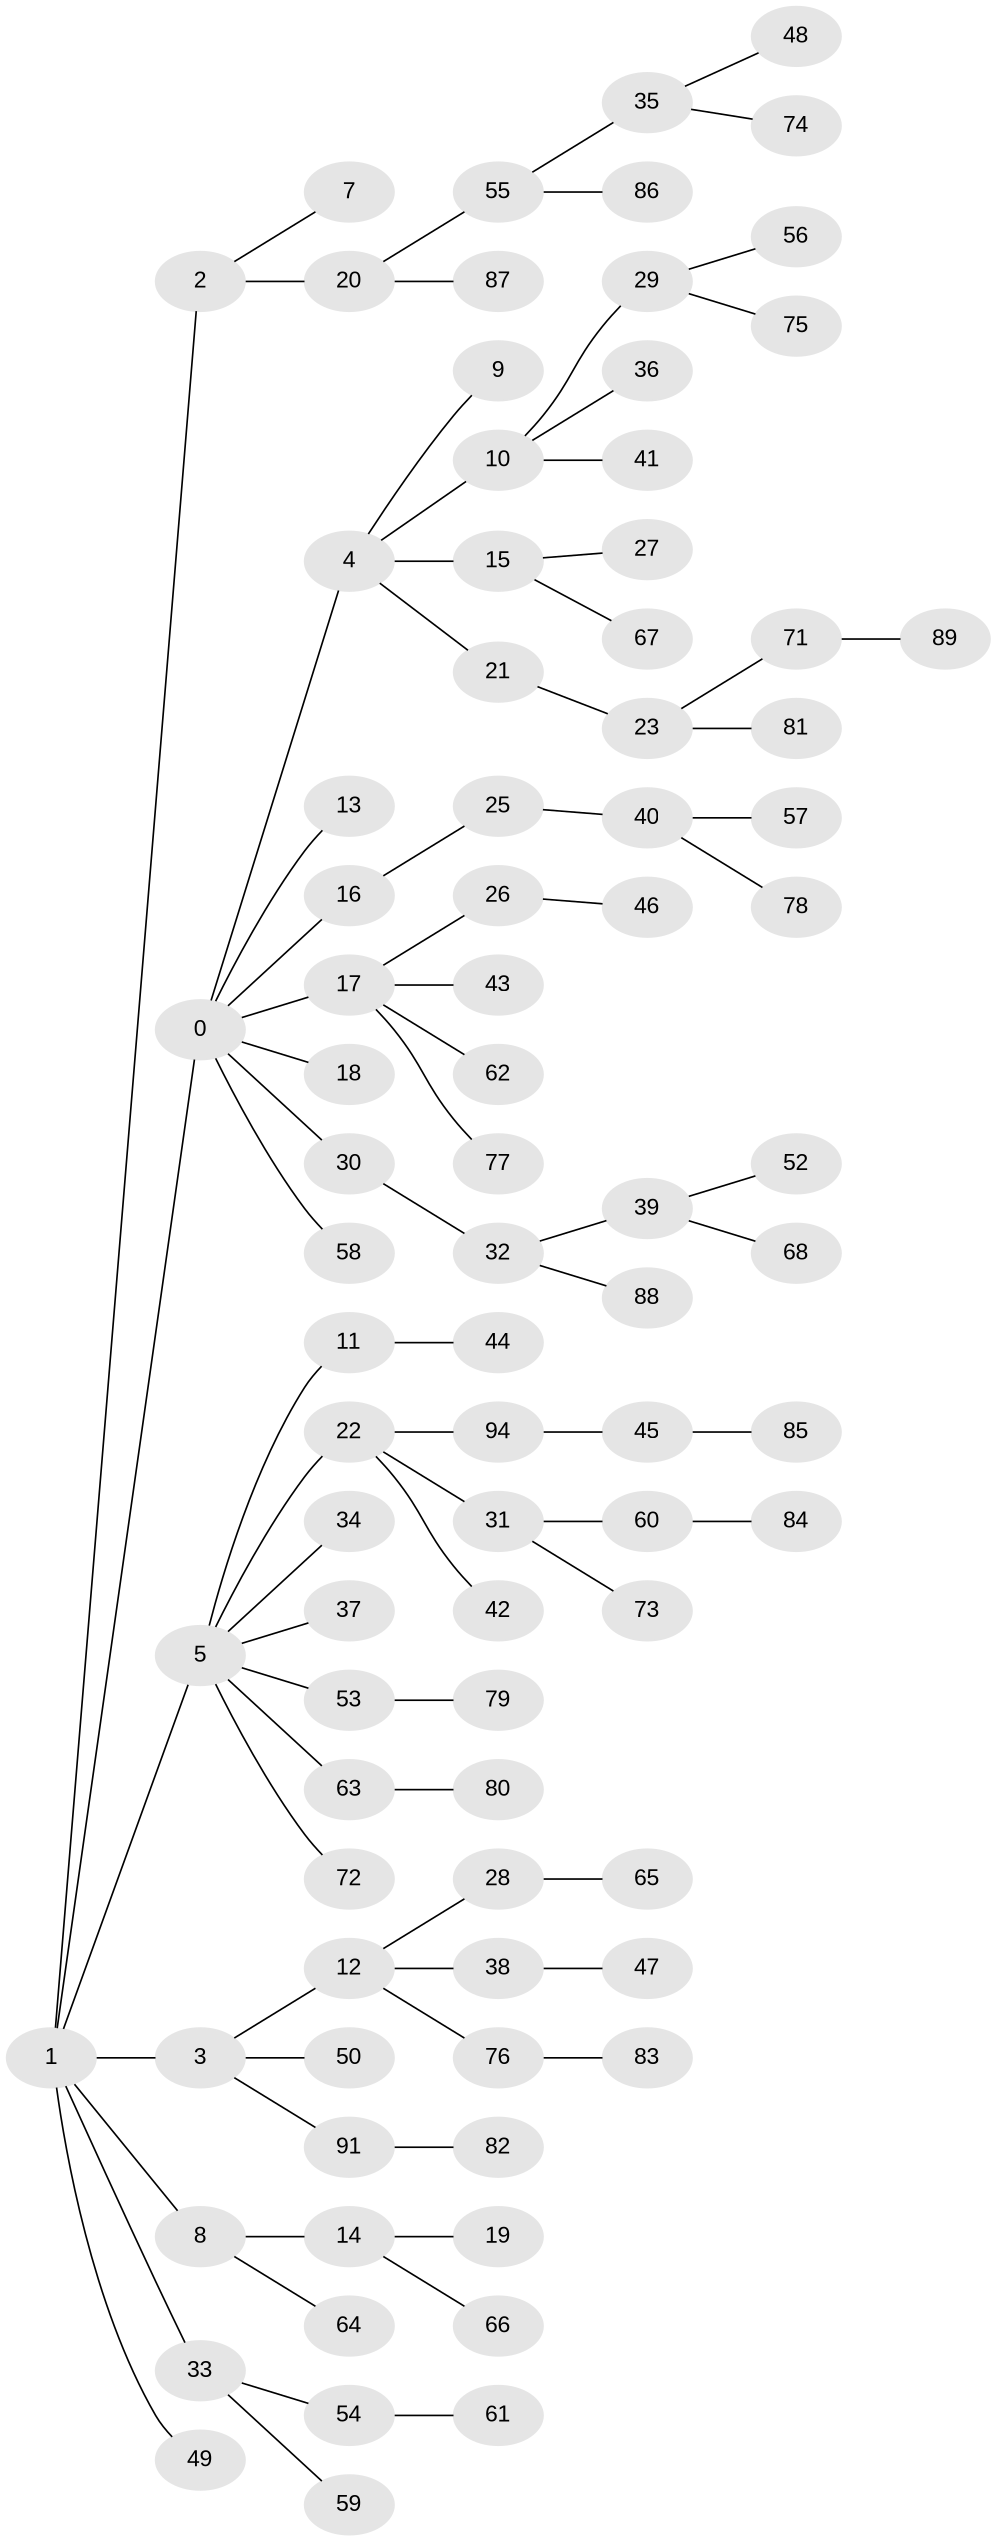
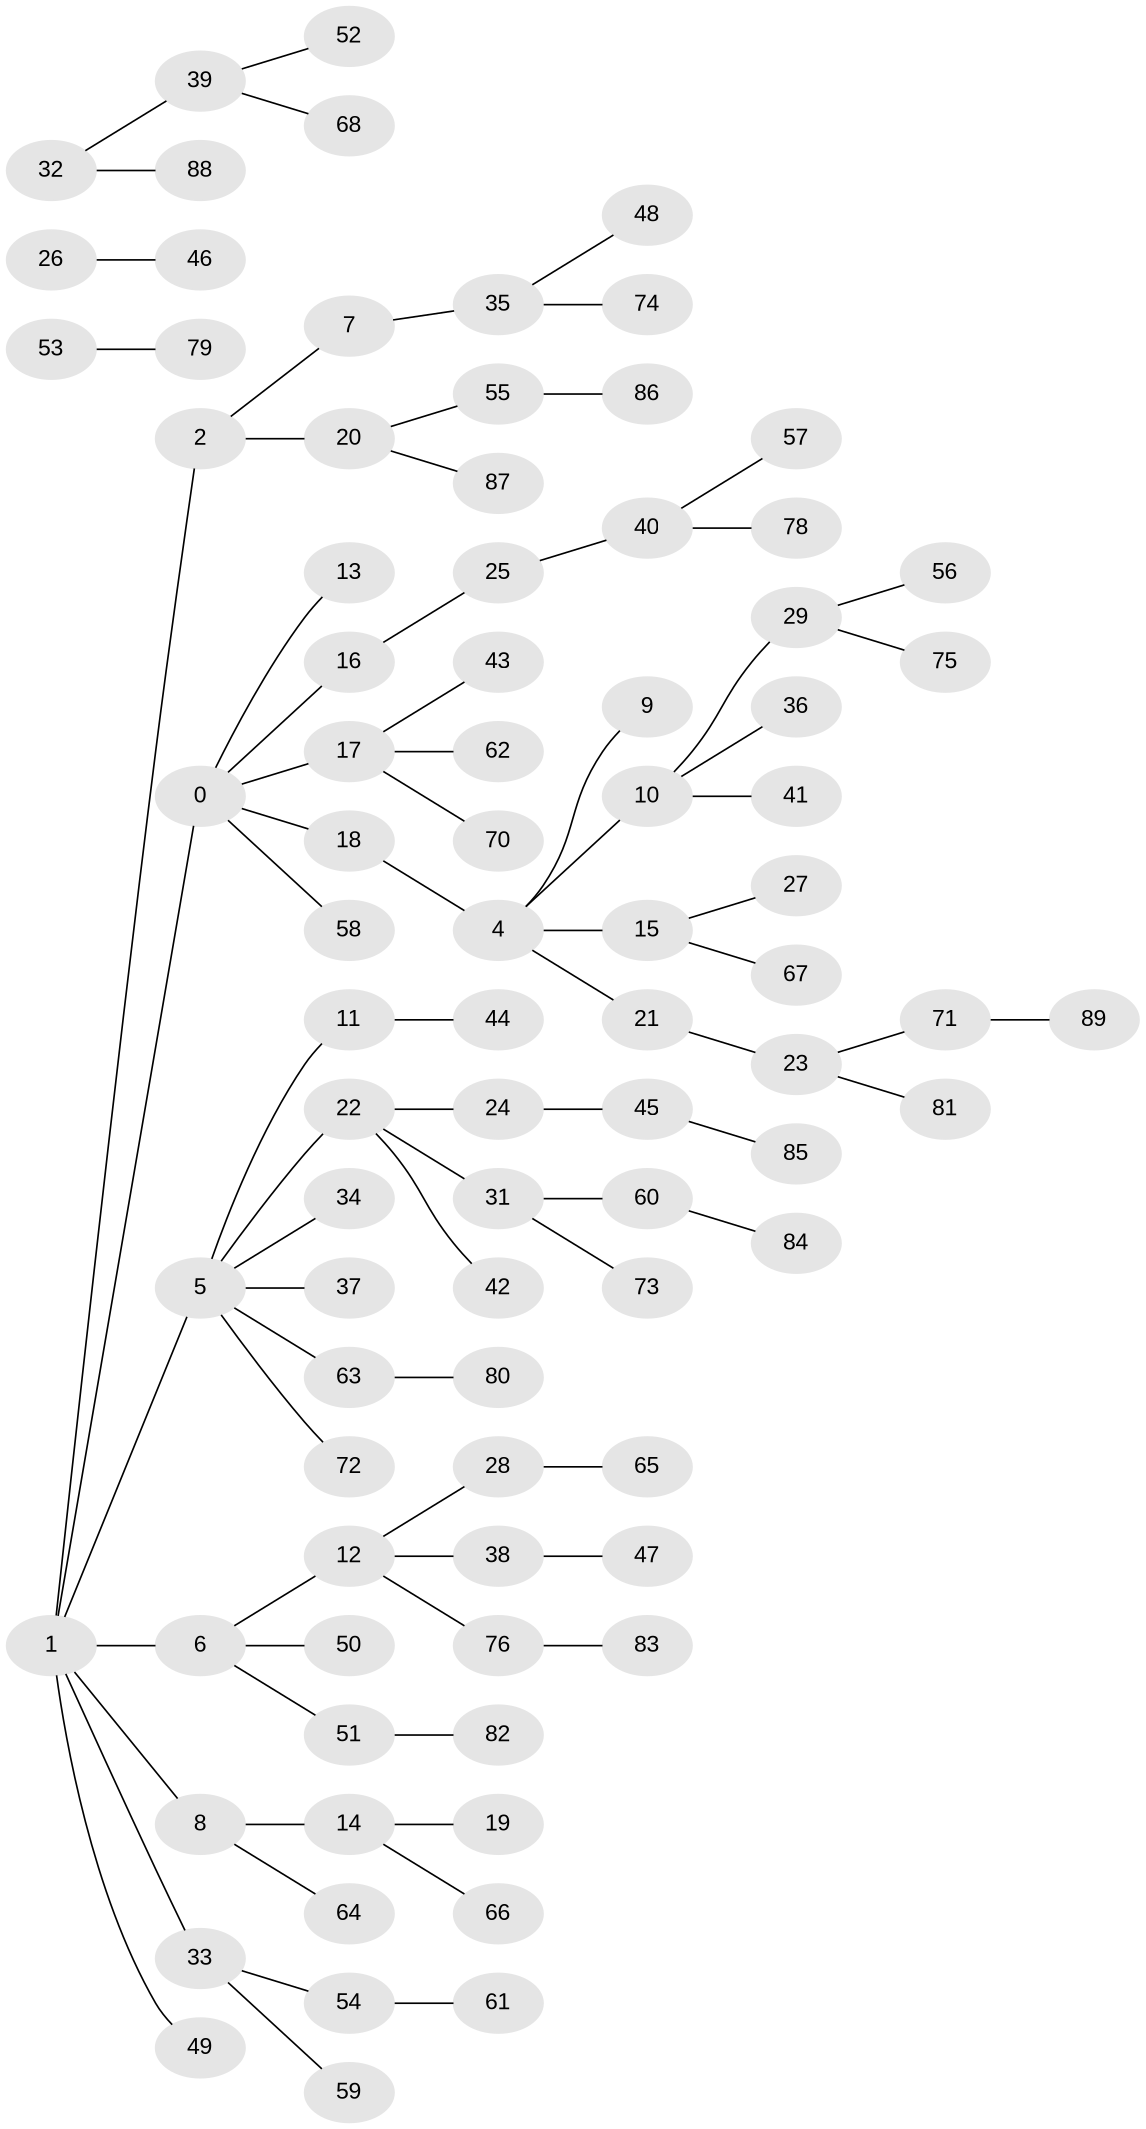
  graph {
    fontname="Liberation Sans"
    rankdir=LR
    node [color=gray90 fontname="Liberation Sans" style=filled]
    edge [fontname="Liberation Sans"]
    1
    2
    n3 [label=0]
    5
-   6 [label=3]
+   6
    8
    33
    49
    7
    20
    4
    13
    16
    17
    18
-   30
    58
    11
    22
    34
    37
    53
    63
    72
    12
    50
-   51 [label=91]
+   51
    14
    64
    54
    59
    35
    55
    87
    9
    10
    15
    21
    25
    26
    43
    62
-   77
+   77 [label=70]
    32
    29
    36
    41
    27
    67
    23
    44
-   24 [label=94]
+   24
    31
    42
    79
    80
    28
    38
    76
    82
    48
    74
    19
    66
    56
    75
    65
    47
    83
    40
    46
    86
    71
    81
    45
    60
    73
    89
    85
    57
    78
    39
    88
    84
    52
    68
    61
    1 -- 2
    1 -- n3
    1 -- 5
    1 -- 6
    1 -- 8
    1 -- 33
    1 -- 49
    2 -- 7
    2 -- 20
-   n3 -- 4
+   18 -- 4
    n3 -- 13
    n3 -- 16
    n3 -- 17
    n3 -- 18
-   n3 -- 30
    n3 -- 58
    5 -- 11
    5 -- 22
    5 -- 34
    5 -- 37
-   5 -- 53
    5 -- 63
    5 -- 72
    6 -- 12
    6 -- 50
    6 -- 51
    8 -- 14
    8 -- 64
    33 -- 54
    33 -- 59
-   55 -- 35
+   7 -- 35
    20 -- 55
    20 -- 87
    4 -- 9
    4 -- 10
    4 -- 15
    4 -- 21
    16 -- 25
-   17 -- 26
    17 -- 43
    17 -- 62
    17 -- 77
-   30 -- 32
    11 -- 44
    22 -- 24
    22 -- 31
    22 -- 42
    53 -- 79
    63 -- 80
    12 -- 28
    12 -- 38
    12 -- 76
    51 -- 82
    14 -- 19
    14 -- 66
    54 -- 61
    35 -- 48
    35 -- 74
    55 -- 86
    10 -- 29
    10 -- 36
    10 -- 41
    15 -- 27
    15 -- 67
    21 -- 23
    25 -- 40
    26 -- 46
    32 -- 39
    32 -- 88
    29 -- 56
    29 -- 75
    23 -- 71
    23 -- 81
    24 -- 45
    31 -- 60
    31 -- 73
    28 -- 65
    38 -- 47
    76 -- 83
    40 -- 57
    40 -- 78
    71 -- 89
    45 -- 85
    60 -- 84
    39 -- 52
    39 -- 68
  }
